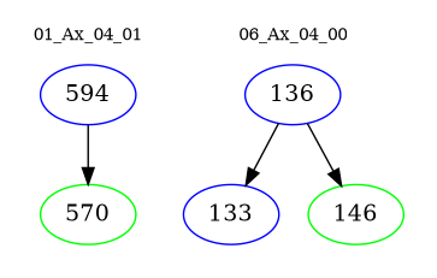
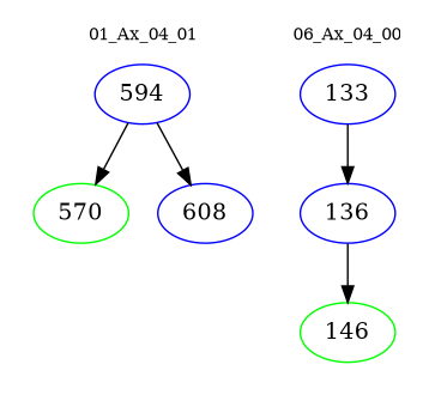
  digraph {
    node [color=blue]
    edge [color=black]
    n1 [label=594]
    n2 [color=green label=570]
+   n3 [label=608]
    n4 [label=136]
    n5 [label=133]
    n6 [color=green label=146]
    subgraph cluster_1 {
      color=white
      fontsize=10
      label="01_Ax_04_01"
      n1
      n2
+     n3
    }
    subgraph cluster_2 {
      color=white
      fontsize=10
      label="06_Ax_04_00"
      n4
      n5
      n6
    }
    n1 -> n2
-   n4 -> n5
+   n1 -> n3
+   n5 -> n4
    n4 -> n6
  }
